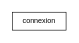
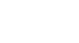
  <mxCell id="0" />
  <mxCell id="1" parent="0" />
- <mxCell id="2" value="connexion" style="rounded=0;whiteSpace=wrap;html=1;" vertex="1" parent="1"><mxGeometry x="20" y="20" width="90" height="30" as="geometry" /></mxCell>
